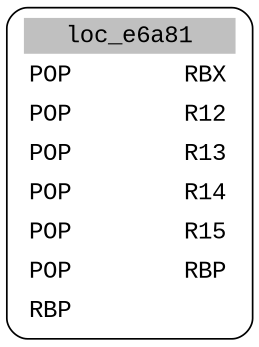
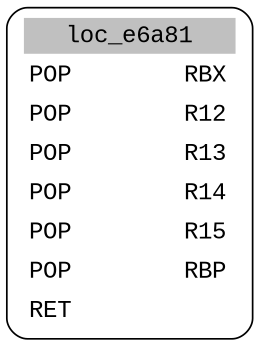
  digraph {
-   n1 [fontname="Courier New" label=<<table border="0" cellborder="0" cellpadding="3"><tr><td align="center" colspan="2" bgcolor="grey">loc_e6a81</td></tr><tr><td align="left">POP        RBX</td></tr><tr><td align="left">POP        R12</td></tr><tr><td align="left">POP        R13</td></tr><tr><td align="left">POP        R14</td></tr><tr><td align="left">POP        R15</td></tr><tr><td align="left">POP        RBP</td></tr><tr><td align="left">RBP        </td></tr></table>> shape=Mrecord]
+   n1 [fontname="Courier New" label=<<table border="0" cellborder="0" cellpadding="3"><tr><td align="center" colspan="2" bgcolor="grey">loc_e6a81</td></tr><tr><td align="left">POP        RBX</td></tr><tr><td align="left">POP        R12</td></tr><tr><td align="left">POP        R13</td></tr><tr><td align="left">POP        R14</td></tr><tr><td align="left">POP        R15</td></tr><tr><td align="left">POP        RBP</td></tr><tr><td align="left">RET        </td></tr></table>> shape=Mrecord]
  }
